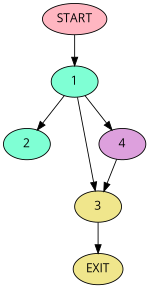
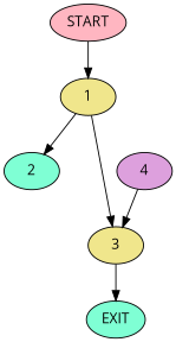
  digraph {
    fontname="Open Sans"
    node [fillcolor=khaki fontname="Open Sans" style=filled]
    edge [fontname="Open Sans"]
    n1 [fillcolor=lightpink label=START]
-   1 [fillcolor=aquamarine]
+   1
    2 [fillcolor=aquamarine]
    3
    4 [fillcolor=plum]
-   n6 [label=EXIT]
+   n6 [fillcolor=aquamarine label=EXIT]
    n1 -> 1
    1 -> 2
    1 -> 3
-   1 -> 4
    3 -> n6
    4 -> 3
  }
